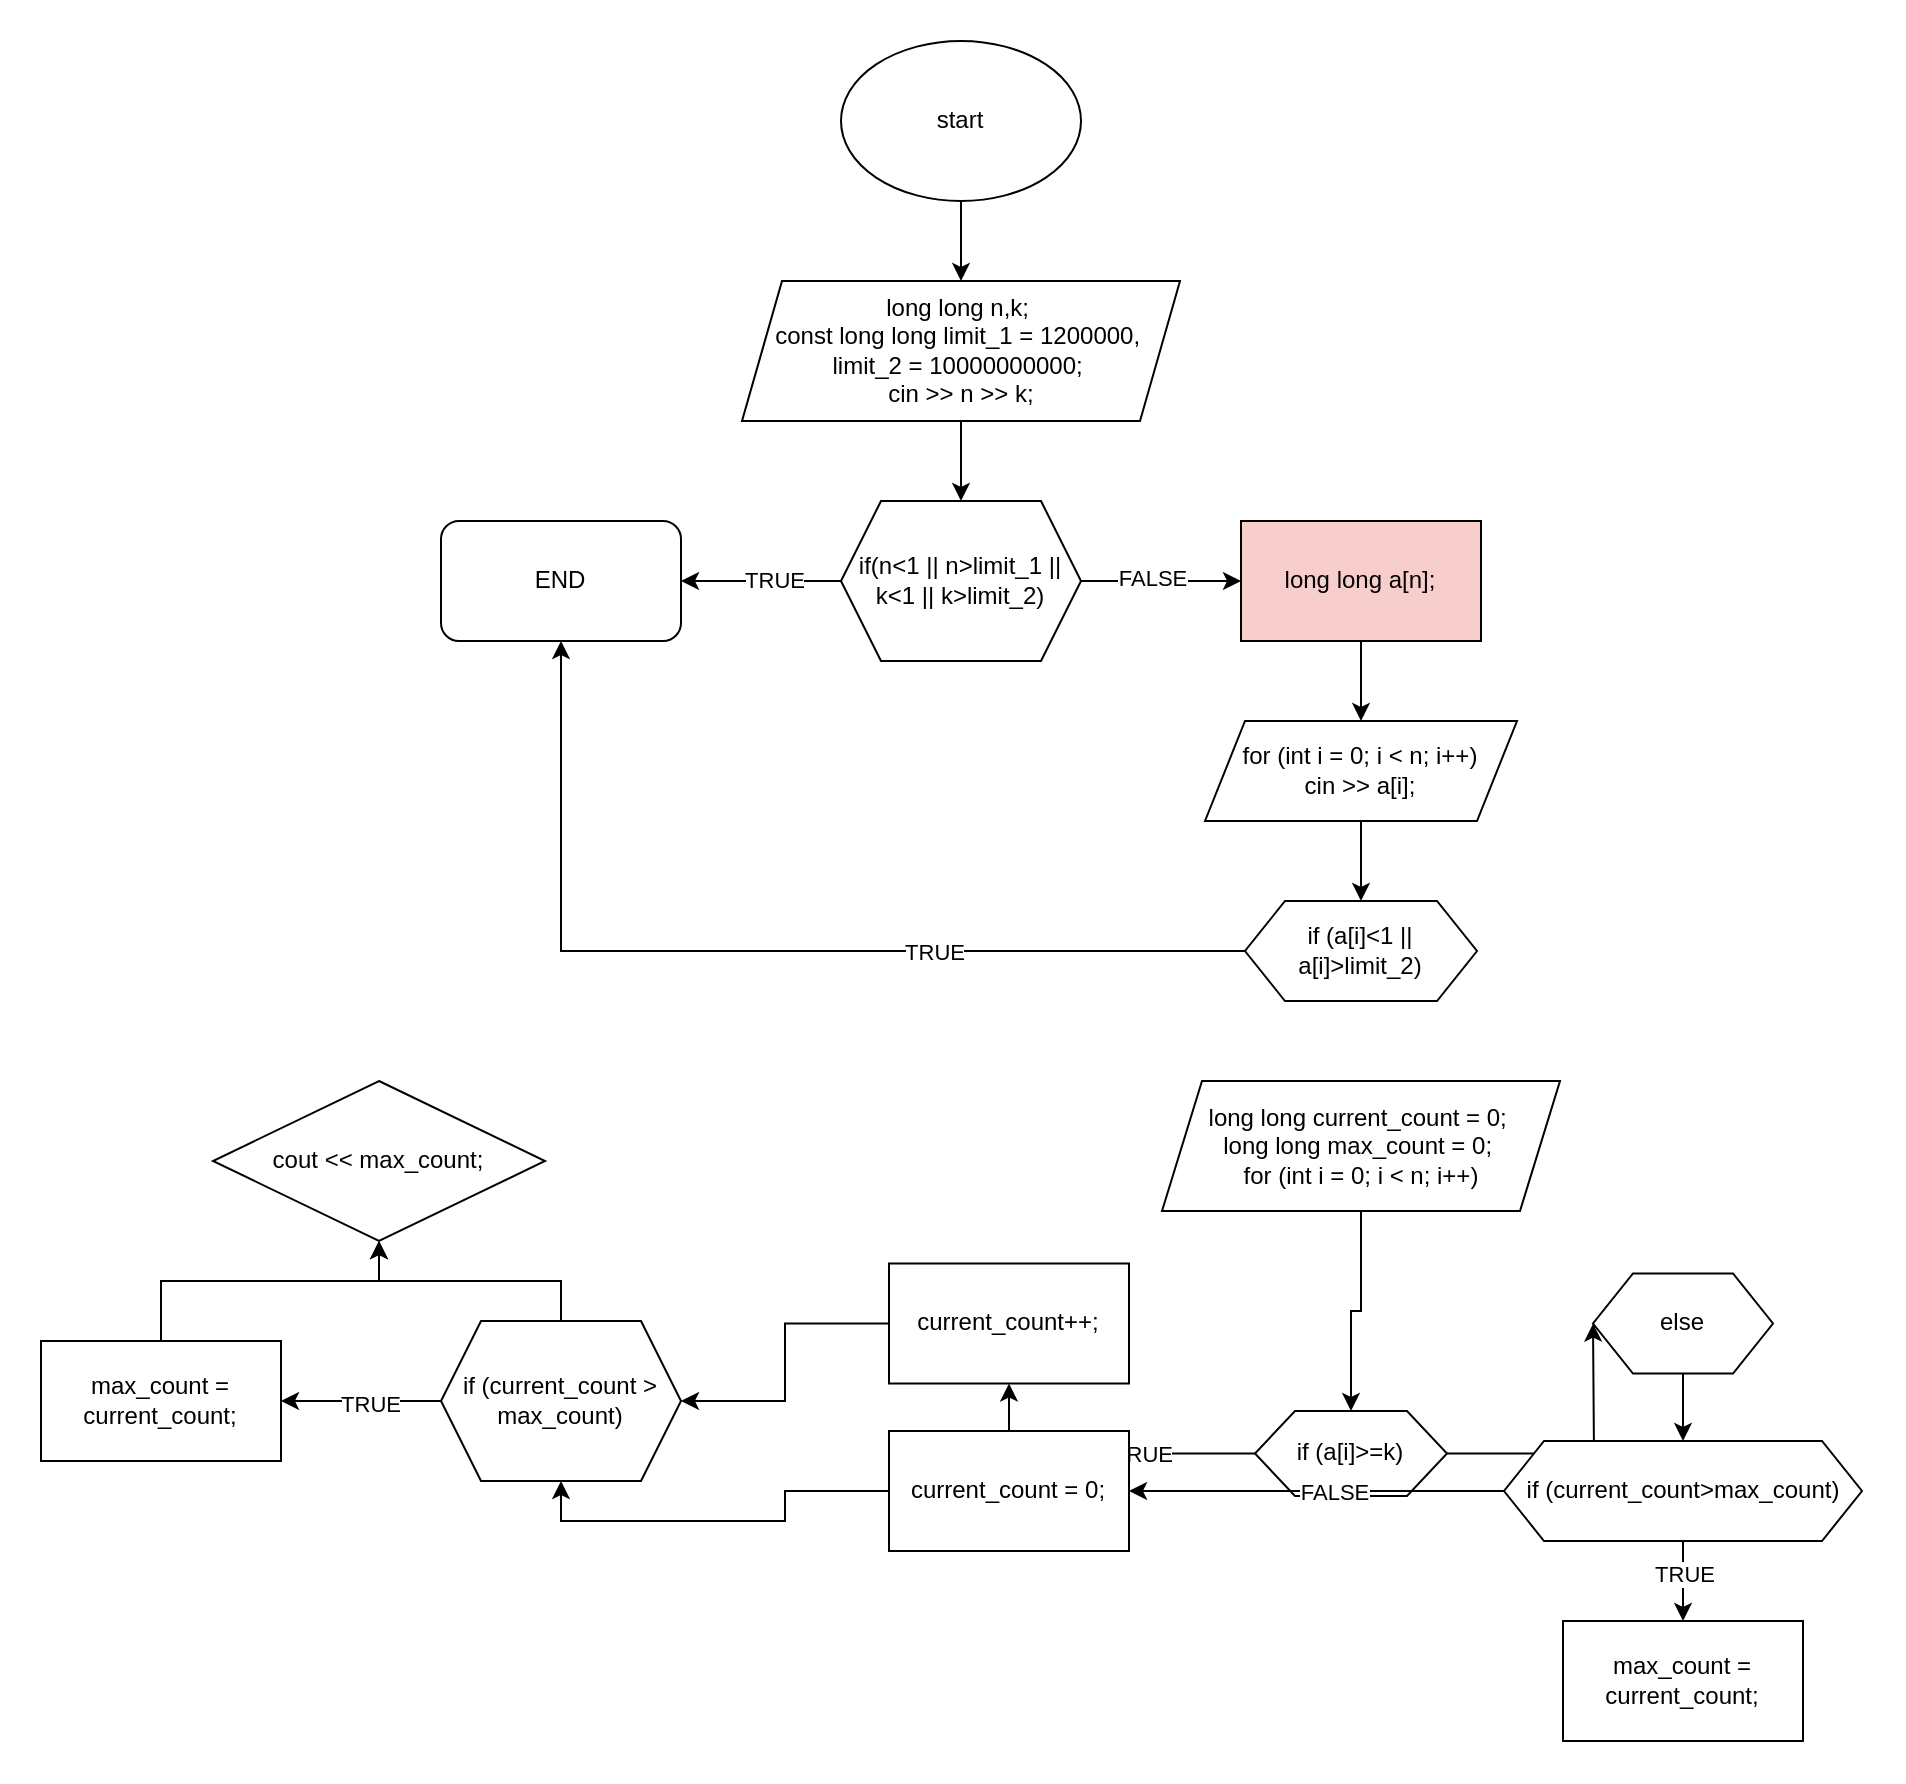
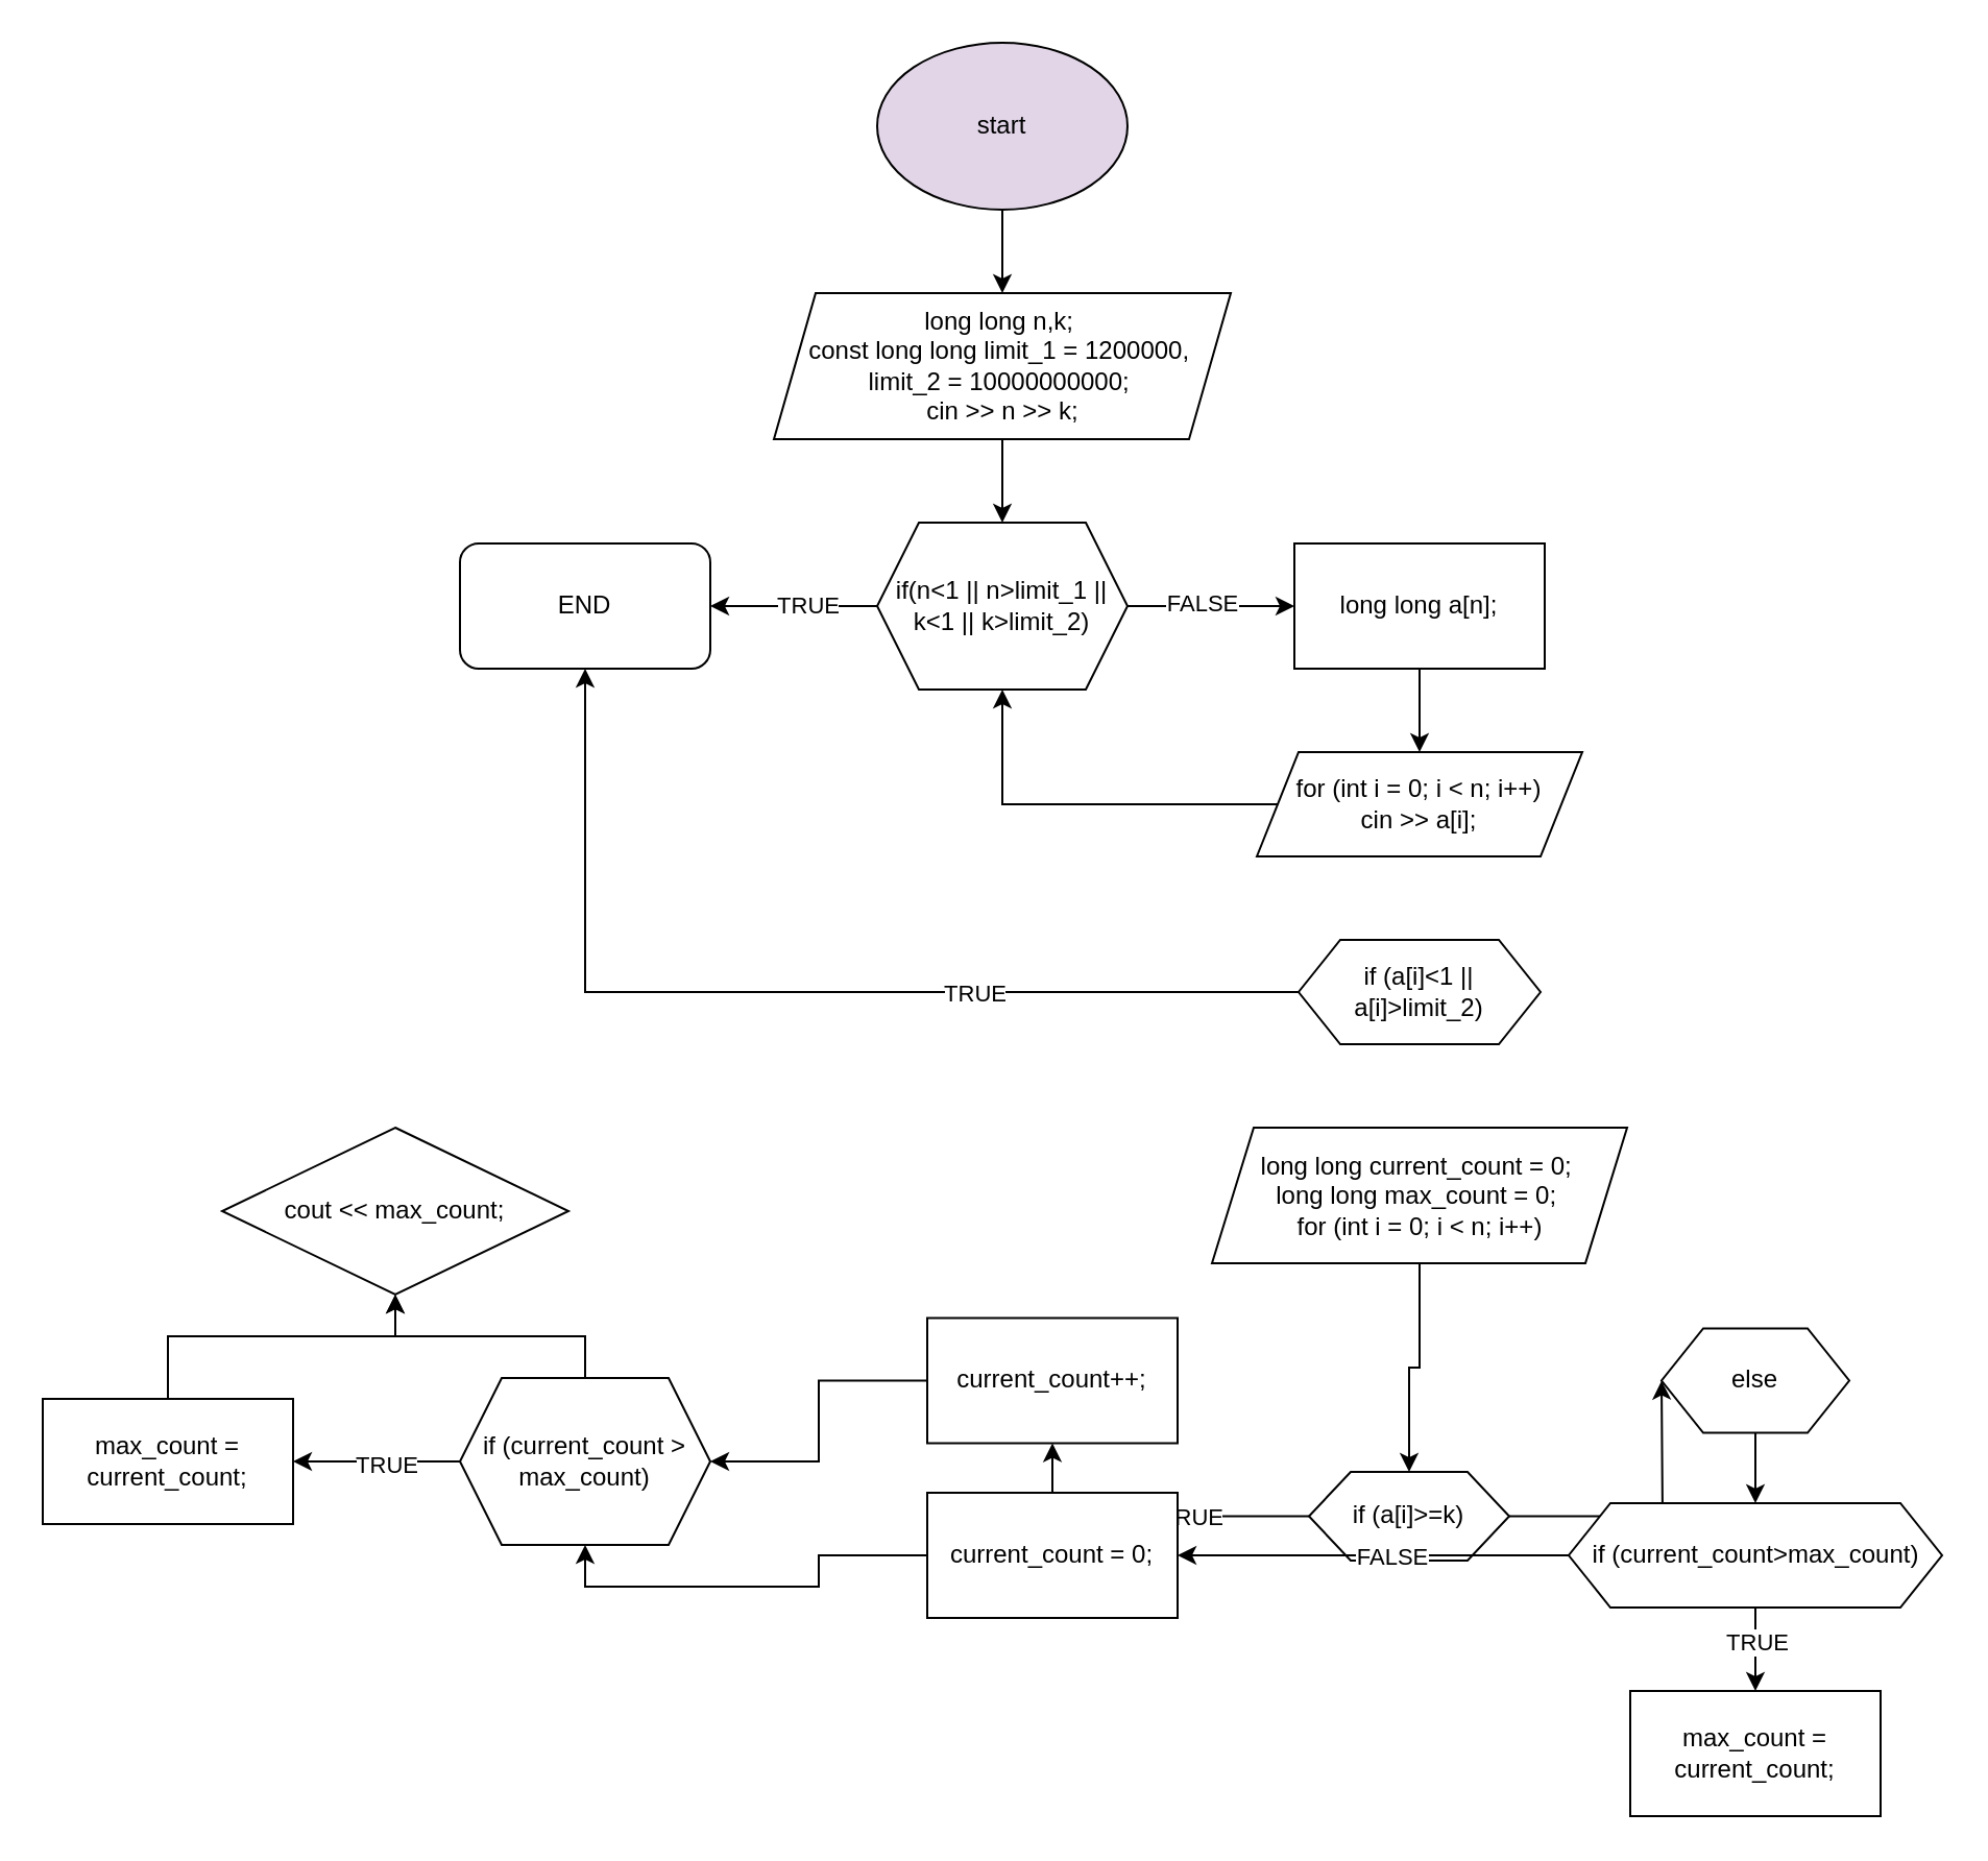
  <mxCell id="0" />
  <mxCell id="1" parent="0" />
  <mxCell id="2" value="" style="edgeStyle=orthogonalEdgeStyle;rounded=0;orthogonalLoop=1;jettySize=auto;html=1;" edge="1" parent="1" source="3" target="5"><mxGeometry relative="1" as="geometry" /></mxCell>
- <mxCell id="3" value="start" style="ellipse;whiteSpace=wrap;html=1;" vertex="1" parent="1"><mxGeometry x="420" y="20" width="120" height="80" as="geometry" /></mxCell>
+ <mxCell id="3" value="start" style="ellipse;whiteSpace=wrap;html=1;fillColor=#e1d5e7;" vertex="1" parent="1"><mxGeometry x="420" y="20" width="120" height="80" as="geometry" /></mxCell>
  <mxCell id="4" value="" style="edgeStyle=orthogonalEdgeStyle;rounded=0;orthogonalLoop=1;jettySize=auto;html=1;" edge="1" parent="1" source="5" target="10"><mxGeometry relative="1" as="geometry" /></mxCell>
  <mxCell id="5" value="long long n,k;&amp;nbsp;&lt;div&gt;const long long limit_1 = 1200000,&amp;nbsp;&lt;div&gt;limit_2 = 10000000000;&amp;nbsp;&lt;div&gt;cin &amp;gt;&amp;gt; n &amp;gt;&amp;gt; k;&lt;/div&gt;&lt;/div&gt;&lt;/div&gt;" style="shape=parallelogram;perimeter=parallelogramPerimeter;whiteSpace=wrap;html=1;fixedSize=1;" vertex="1" parent="1"><mxGeometry x="370.5" y="140" width="219" height="70" as="geometry" /></mxCell>
  <mxCell id="6" value="" style="edgeStyle=orthogonalEdgeStyle;rounded=0;orthogonalLoop=1;jettySize=auto;html=1;" edge="1" parent="1" source="10" target="11"><mxGeometry relative="1" as="geometry" /></mxCell>
  <mxCell id="7" value="TRUE" style="edgeLabel;html=1;align=center;verticalAlign=middle;resizable=0;points=[];" vertex="1" connectable="0" parent="6"><mxGeometry x="-0.149" y="-1" relative="1" as="geometry"><mxPoint as="offset" /></mxGeometry></mxCell>
  <mxCell id="8" value="" style="edgeStyle=orthogonalEdgeStyle;rounded=0;orthogonalLoop=1;jettySize=auto;html=1;" edge="1" parent="1" source="10" target="13"><mxGeometry relative="1" as="geometry" /></mxCell>
  <mxCell id="9" value="FALSE" style="edgeLabel;html=1;align=center;verticalAlign=middle;resizable=0;points=[];" vertex="1" connectable="0" parent="8"><mxGeometry x="-0.213" y="2" relative="1" as="geometry"><mxPoint x="4" as="offset" /></mxGeometry></mxCell>
  <mxCell id="10" value="if(n&amp;lt;1 || n&amp;gt;limit_1 || k&amp;lt;1 || k&amp;gt;limit_2)" style="shape=hexagon;perimeter=hexagonPerimeter2;whiteSpace=wrap;html=1;fixedSize=1;" vertex="1" parent="1"><mxGeometry x="420" y="250" width="120" height="80" as="geometry" /></mxCell>
  <mxCell id="11" value="END" style="rounded=1;whiteSpace=wrap;html=1;" vertex="1" parent="1"><mxGeometry x="220" y="260" width="120" height="60" as="geometry" /></mxCell>
  <mxCell id="12" value="" style="edgeStyle=orthogonalEdgeStyle;rounded=0;orthogonalLoop=1;jettySize=auto;html=1;" edge="1" parent="1" source="13" target="15"><mxGeometry relative="1" as="geometry" /></mxCell>
- <mxCell id="13" value="long long a[n];" style="whiteSpace=wrap;html=1;fillColor=#f8cecc;" vertex="1" parent="1"><mxGeometry x="620" y="260" width="120" height="60" as="geometry" /></mxCell>
- <mxCell id="14" value="" style="edgeStyle=orthogonalEdgeStyle;rounded=0;orthogonalLoop=1;jettySize=auto;html=1;" edge="1" parent="1" source="15" target="18"><mxGeometry relative="1" as="geometry" /></mxCell>
+ <mxCell id="13" value="long long a[n];" style="whiteSpace=wrap;html=1;" vertex="1" parent="1"><mxGeometry x="620" y="260" width="120" height="60" as="geometry" /></mxCell>
+ <mxCell id="14" value="" style="edgeStyle=orthogonalEdgeStyle;rounded=0;orthogonalLoop=1;jettySize=auto;html=1;" edge="1" parent="1" source="15" target="10"><mxGeometry relative="1" as="geometry" /></mxCell>
  <mxCell id="15" value="for (int i = 0; i &amp;lt; n; i++)&lt;div&gt;cin &amp;gt;&amp;gt; a[i];&lt;/div&gt;" style="shape=parallelogram;perimeter=parallelogramPerimeter;whiteSpace=wrap;html=1;fixedSize=1;" vertex="1" parent="1"><mxGeometry x="602" y="360" width="156" height="50" as="geometry" /></mxCell>
  <mxCell id="16" style="edgeStyle=orthogonalEdgeStyle;rounded=0;orthogonalLoop=1;jettySize=auto;html=1;entryX=0.5;entryY=1;entryDx=0;entryDy=0;" edge="1" parent="1" source="18" target="11"><mxGeometry relative="1" as="geometry"><Array as="points"><mxPoint x="280" y="475" /></Array></mxGeometry></mxCell>
  <mxCell id="17" value="TRUE" style="edgeLabel;html=1;align=center;verticalAlign=middle;resizable=0;points=[];" vertex="1" connectable="0" parent="16"><mxGeometry x="-0.707" y="-2" relative="1" as="geometry"><mxPoint x="-83" y="2" as="offset" /></mxGeometry></mxCell>
  <mxCell id="18" value="if (a[i]&amp;lt;1 || a[i]&amp;gt;limit_2)" style="shape=hexagon;perimeter=hexagonPerimeter2;whiteSpace=wrap;html=1;fixedSize=1;" vertex="1" parent="1"><mxGeometry x="622" y="450" width="116" height="50" as="geometry" /></mxCell>
  <mxCell id="19" value="" style="edgeStyle=orthogonalEdgeStyle;rounded=0;orthogonalLoop=1;jettySize=auto;html=1;" edge="1" parent="1" source="20" target="25"><mxGeometry relative="1" as="geometry" /></mxCell>
  <mxCell id="20" value="long long current_count = 0;&amp;nbsp;&lt;div&gt;long long max_count = 0;&amp;nbsp;&lt;div&gt;for (int i = 0; i &amp;lt; n; i++)&lt;/div&gt;&lt;/div&gt;" style="shape=parallelogram;perimeter=parallelogramPerimeter;whiteSpace=wrap;html=1;fixedSize=1;" vertex="1" parent="1"><mxGeometry x="580.5" y="540" width="199" height="65" as="geometry" /></mxCell>
  <mxCell id="21" value="" style="edgeStyle=orthogonalEdgeStyle;rounded=0;orthogonalLoop=1;jettySize=auto;html=1;" edge="1" parent="1" source="25" target="27"><mxGeometry relative="1" as="geometry" /></mxCell>
  <mxCell id="22" value="TRUE" style="edgeLabel;html=1;align=center;verticalAlign=middle;resizable=0;points=[];" vertex="1" connectable="0" parent="21"><mxGeometry x="-0.397" y="2" relative="1" as="geometry"><mxPoint x="-9" y="-2" as="offset" /></mxGeometry></mxCell>
  <mxCell id="23" value="" style="edgeStyle=orthogonalEdgeStyle;rounded=0;orthogonalLoop=1;jettySize=auto;html=1;" edge="1" parent="1" source="25"><mxGeometry relative="1" as="geometry"><mxPoint x="796" y="661.31" as="targetPoint" /></mxGeometry></mxCell>
  <mxCell id="24" value="FALSE" style="edgeLabel;html=1;align=center;verticalAlign=middle;resizable=0;points=[];" vertex="1" connectable="0" parent="23"><mxGeometry x="0.038" relative="1" as="geometry"><mxPoint x="-5" as="offset" /></mxGeometry></mxCell>
  <mxCell id="25" value="if (a[i]&gt;=k)" style="shape=hexagon;perimeter=hexagonPerimeter2;whiteSpace=wrap;html=1;fixedSize=1;" vertex="1" parent="1"><mxGeometry x="627" y="705" width="96" height="42.5" as="geometry" /></mxCell>
  <mxCell id="26" value="" style="edgeStyle=orthogonalEdgeStyle;rounded=0;orthogonalLoop=1;jettySize=auto;html=1;" edge="1" parent="1" source="27" target="41"><mxGeometry relative="1" as="geometry" /></mxCell>
  <mxCell id="27" value="current_count++;" style="whiteSpace=wrap;html=1;" vertex="1" parent="1"><mxGeometry x="444" y="631.25" width="120" height="60" as="geometry" /></mxCell>
  <mxCell id="28" value="" style="edgeStyle=orthogonalEdgeStyle;rounded=0;orthogonalLoop=1;jettySize=auto;html=1;" edge="1" parent="1" source="32" target="33"><mxGeometry relative="1" as="geometry" /></mxCell>
  <mxCell id="29" value="TRUE" style="edgeLabel;html=1;align=center;verticalAlign=middle;resizable=0;points=[];" vertex="1" connectable="0" parent="28"><mxGeometry x="-0.183" relative="1" as="geometry"><mxPoint as="offset" /></mxGeometry></mxCell>
  <mxCell id="30" value="" style="edgeStyle=orthogonalEdgeStyle;rounded=0;orthogonalLoop=1;jettySize=auto;html=1;" edge="1" parent="1" source="32" target="37"><mxGeometry relative="1" as="geometry" /></mxCell>
  <mxCell id="31" value="FALSE" style="edgeLabel;html=1;align=center;verticalAlign=middle;resizable=0;points=[];" vertex="1" connectable="0" parent="30"><mxGeometry x="0.005" y="-3" relative="1" as="geometry"><mxPoint x="9" y="3" as="offset" /></mxGeometry></mxCell>
  <mxCell id="32" value="if (current_count&amp;gt;max_count)" style="shape=hexagon;perimeter=hexagonPerimeter2;whiteSpace=wrap;html=1;fixedSize=1;" vertex="1" parent="1"><mxGeometry x="751.5" y="720" width="179" height="50" as="geometry" /></mxCell>
  <mxCell id="33" value="max_count = current_count;" style="whiteSpace=wrap;html=1;" vertex="1" parent="1"><mxGeometry x="781" y="810" width="120" height="60" as="geometry" /></mxCell>
  <mxCell id="34" value="" style="edgeStyle=orthogonalEdgeStyle;rounded=0;orthogonalLoop=1;jettySize=auto;html=1;" edge="1" parent="1" source="35" target="32"><mxGeometry relative="1" as="geometry" /></mxCell>
  <mxCell id="35" value="else" style="shape=hexagon;perimeter=hexagonPerimeter2;whiteSpace=wrap;html=1;fixedSize=1;" vertex="1" parent="1"><mxGeometry x="796" y="636.25" width="90" height="50" as="geometry" /></mxCell>
  <mxCell id="36" style="edgeStyle=orthogonalEdgeStyle;rounded=0;orthogonalLoop=1;jettySize=auto;html=1;entryX=0.5;entryY=1;entryDx=0;entryDy=0;" edge="1" parent="1" source="37" target="41"><mxGeometry relative="1" as="geometry" /></mxCell>
  <mxCell id="37" value="current_count = 0;" style="whiteSpace=wrap;html=1;" vertex="1" parent="1"><mxGeometry x="444" y="715" width="120" height="60" as="geometry" /></mxCell>
  <mxCell id="38" value="" style="edgeStyle=orthogonalEdgeStyle;rounded=0;orthogonalLoop=1;jettySize=auto;html=1;" edge="1" parent="1" source="41" target="43"><mxGeometry relative="1" as="geometry" /></mxCell>
  <mxCell id="39" value="TRUE" style="edgeLabel;html=1;align=center;verticalAlign=middle;resizable=0;points=[];" vertex="1" connectable="0" parent="38"><mxGeometry x="-0.095" y="1" relative="1" as="geometry"><mxPoint as="offset" /></mxGeometry></mxCell>
  <mxCell id="40" value="" style="edgeStyle=orthogonalEdgeStyle;rounded=0;orthogonalLoop=1;jettySize=auto;html=1;" edge="1" parent="1" source="41" target="44"><mxGeometry relative="1" as="geometry" /></mxCell>
  <mxCell id="41" value="if (current_count &amp;gt; max_count)" style="shape=hexagon;perimeter=hexagonPerimeter2;whiteSpace=wrap;html=1;fixedSize=1;" vertex="1" parent="1"><mxGeometry x="220" y="660" width="120" height="80" as="geometry" /></mxCell>
  <mxCell id="42" style="edgeStyle=orthogonalEdgeStyle;rounded=0;orthogonalLoop=1;jettySize=auto;html=1;" edge="1" parent="1" source="43" target="44"><mxGeometry relative="1" as="geometry"><Array as="points"><mxPoint x="80" y="640" /><mxPoint x="189" y="640" /></Array></mxGeometry></mxCell>
  <mxCell id="43" value="max_count = current_count;" style="whiteSpace=wrap;html=1;" vertex="1" parent="1"><mxGeometry x="20" y="670" width="120" height="60" as="geometry" /></mxCell>
  <mxCell id="44" value="cout &amp;lt;&amp;lt; max_count;" style="rhombus;whiteSpace=wrap;html=1;" vertex="1" parent="1"><mxGeometry x="106" y="540" width="166" height="80" as="geometry" /></mxCell>
